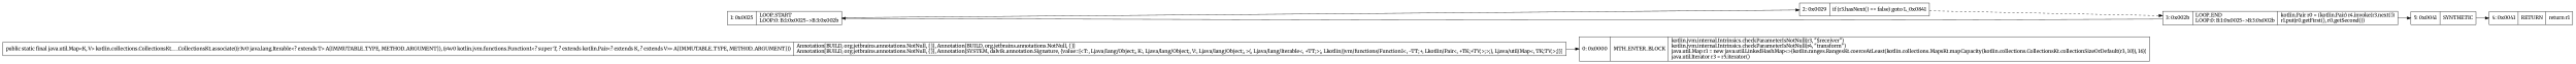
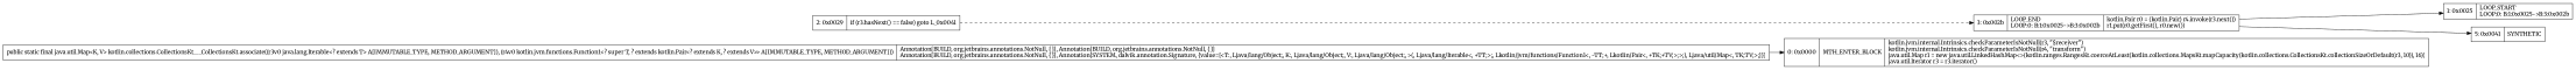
  digraph {
    fontname=Merriweather
    rankdir=LR
    node [fontname=Merriweather shape=record]
    edge [fontname=Merriweather]
-   n1 [label="{0\:\ 0x0000|MTH_ENTER_BLOCK\l|kotlin.jvm.internal.Intrinsics.checkParameterIsNotNull(r3, \"$receiver\")\lkotlin.jvm.internal.Intrinsics.checkParameterIsNotNull(r4, \"transform\")\ljava.util.Map r1 = new java.util.LinkedHashMap\<\>(kotlin.ranges.RangesKt.coerceAtLeast(kotlin.collections.MapsKt.mapCapacity(kotlin.collections.CollectionsKt.collectionSizeOrDefault(r3, 10)), 16))\ljava.util.Iterator r3 = r5.iterator()\l}"]
+   n1 [label="{0\:\ 0x0000|MTH_ENTER_BLOCK\l|kotlin.jvm.internal.Intrinsics.checkParameterIsNotNull(r3, \"$receiver\")\lkotlin.jvm.internal.Intrinsics.checkParameterIsNotNull(r4, \"transform\")\ljava.util.Map r1 = new java.util.LinkedHashMap\<\>(kotlin.ranges.RangesKt.coerceAtLeast(kotlin.collections.MapsKt.mapCapacity(kotlin.collections.CollectionsKt.collectionSizeOrDefault(r3, 10)), 16))\ljava.util.Iterator r3 = r3.iterator()\l}"]
    n2 [label="{1\:\ 0x0025|LOOP_START\lLOOP:0: B:1:0x0025\-\>B:3:0x002b\l}"]
-   n3 [label="{2\:\ 0x0029|if (r3.hasNext() == false) goto L_0x0841\l}"]
-   n4 [label="{3\:\ 0x002b|LOOP_END\lLOOP:0: B:1:0x0025\-\>B:3:0x002b\l|kotlin.Pair r0 = (kotlin.Pair) r4.invoke(r3.next())\lr1.put(r0.getFirst(), r0.getSecond())\l}"]
+   n3 [label="{2\:\ 0x0029|if (r3.hasNext() == false) goto L_0x0041\l}"]
+   n4 [label="{3\:\ 0x002b|LOOP_END\lLOOP:0: B:1:0x0025\-\>B:3:0x002b\l|kotlin.Pair r0 = (kotlin.Pair) r4.invoke(r3.next())\lr1.put(r0.getFirst(), r0.new())\l}"]
    n5 [label="{5\:\ 0x0041|SYNTHETIC\l}"]
-   n6 [label="{4\:\ 0x0041|RETURN\l|return r1\l}"]
    n7 [label="{public static final java.util.Map\<K, V\> kotlin.collections.CollectionsKt___CollectionsKt.associate((r3v0 java.lang.Iterable\<? extends T\> A[IMMUTABLE_TYPE, METHOD_ARGUMENT]), (r4v0 kotlin.jvm.functions.Function1\<? super T, ? extends kotlin.Pair\<? extends K, ? extends V\>\> A[IMMUTABLE_TYPE, METHOD_ARGUMENT]))  | Annotation[BUILD, org.jetbrains.annotations.NotNull, \{\}], Annotation[BUILD, org.jetbrains.annotations.NotNull, \{\}]\lAnnotation[BUILD, org.jetbrains.annotations.NotNull, \{\}], Annotation[SYSTEM, dalvik.annotation.Signature, \{value=[\<T:, Ljava\/lang\/Object;, K:, Ljava\/lang\/Object;, V:, Ljava\/lang\/Object;, \>(, Ljava\/lang\/Iterable\<, +TT;\>;, Lkotlin\/jvm\/functions\/Function1\<, \-TT;+, Lkotlin\/Pair\<, +TK;+TV;\>;\>;), Ljava\/util\/Map\<, TK;TV;\>;]\}]\l}"]
-   n2 -> n3
    n3 -> n4 [style=dashed]
    n4 -> n2
    n4 -> n5
-   n5 -> n6
    n7 -> n1
  }
